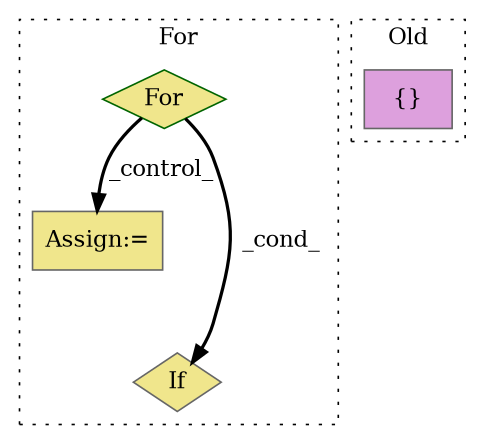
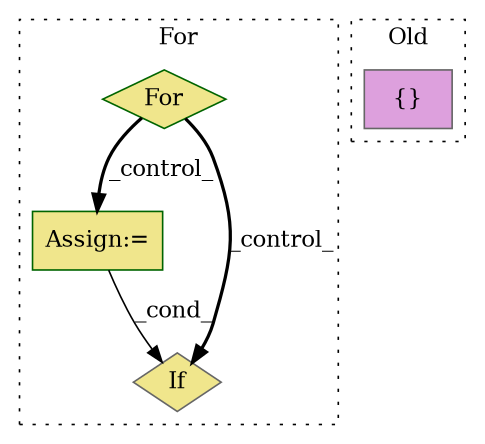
  digraph {
    node [color=darkgreen fillcolor=khaki shape=diamond style=filled]
    edge [style=bold]
    n1 [a=107 l="4,14" label=For s="6808,6845"]
-   n2 [a=68 color=gray40 l=3 label="Assign:=" s=6914 shape=box]
+   n2 [a=68 l=3 label="Assign:=" s=6914 shape=box]
    n3 [a=96 color=gray40 l="0,22" label=If s="7161,7181"]
    n4 [a=59 color=gray40 fillcolor=plum l="1,0" label="{}" s="7110,7126" shape=box]
    subgraph cluster_1 {
      label=For
      style=dotted
      n1
      n2
      n3
    }
    subgraph cluster_2 {
      label=Old
      style=dotted
      n4
    }
    n1 -> n2 [label=_control_]
-   n1 -> n3 [label=_cond_]
+   n1 -> n3 [label=_control_]
+   n2 -> n3 [label=_cond_ style=solid]
  }
